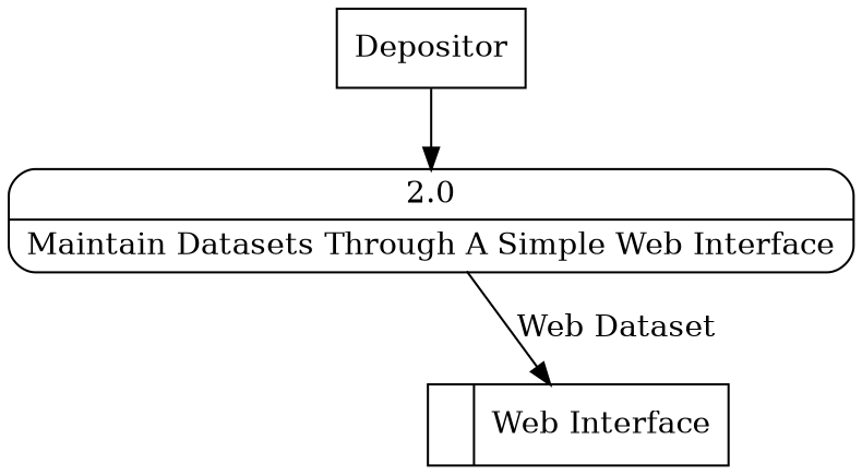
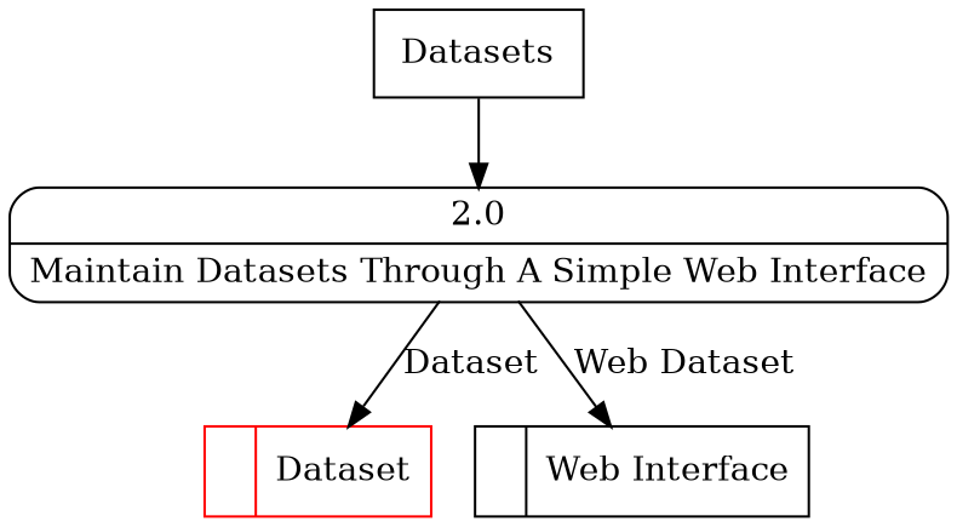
  digraph {
    node [shape=record]
+   n1 [color=red label="<f0>  |<f1> Dataset "]
    n2 [label="<f0>  |<f1> Web Interface "]
-   n3 [label=Depositor shape=box]
+   n3 [label=Datasets shape=box]
    n4 [label="{<f0> 2.0|<f1> Maintain Datasets Through A Simple Web Interface }" shape=Mrecord]
    n3 -> n4
+   n4 -> n1 [label=Dataset]
    n4 -> n2 [label="Web Dataset"]
  }
